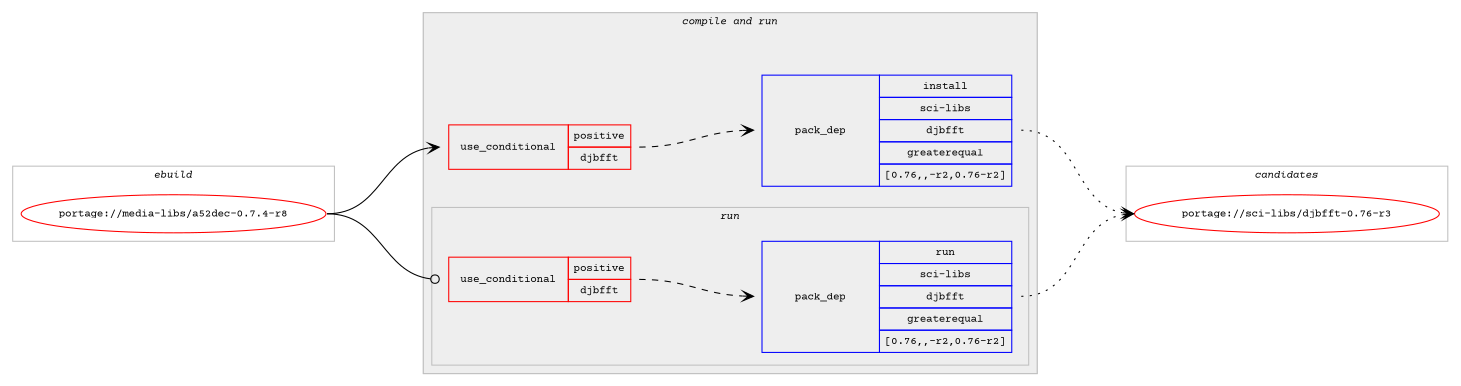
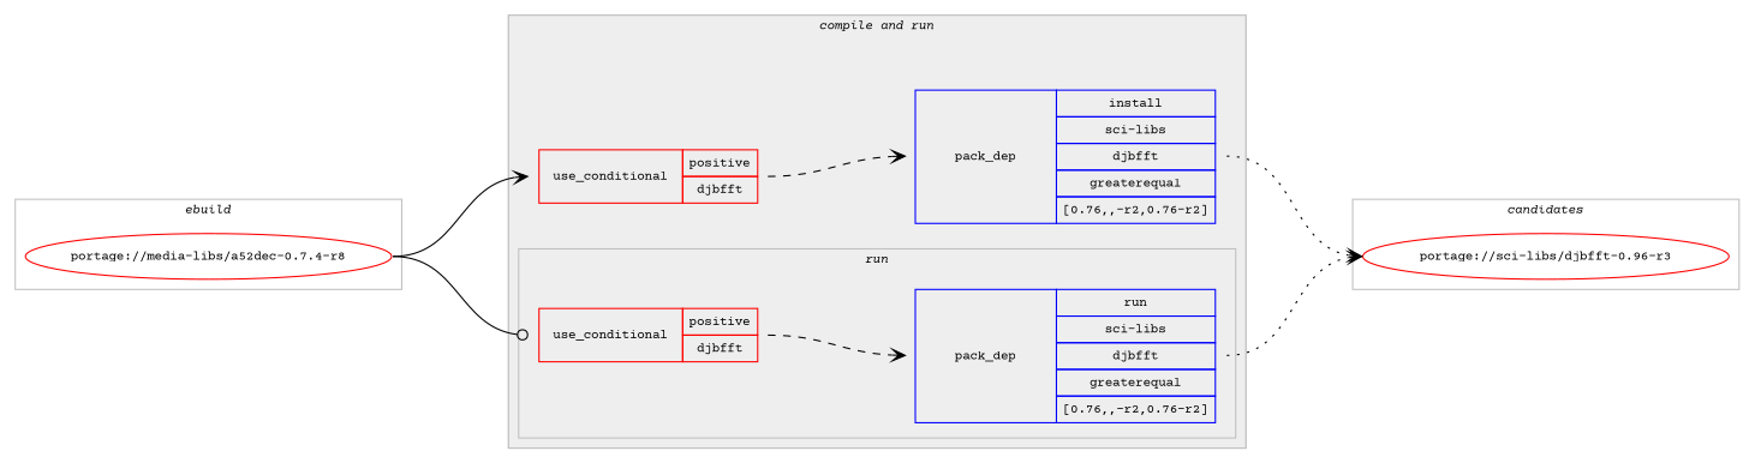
  digraph {
    compound=true
    concentrate=true
    fontname="Courier Prime"
    fontsize=10
    newrank=true
    rankdir=LR
    ranksep=1.5
    node [color=red fontname="Courier Prime" fontsize=10 shape=none]
    edge [arrowhead=vee headport=w style=solid tailport=e weight=20 fontname="Courier Prime"]
    n1 [label="portage://media-libs/a52dec-0.7.4-r8" width=4 shape=""]
    n2 [color=blue label=<<TABLE BORDER="0" CELLBORDER="1" CELLSPACING="0" CELLPADDING="4" WIDTH="220"><TR><TD ROWSPAN="6" CELLPADDING="30">pack_dep</TD></TR><TR><TD WIDTH="110">install</TD></TR><TR><TD>sci-libs</TD></TR><TR><TD>djbfft</TD></TR><TR><TD>greaterequal</TD></TR><TR><TD>[0.76,,-r2,0.76-r2]</TD></TR></TABLE>>]
    n3 [label=<<TABLE BORDER="0" CELLBORDER="1" CELLSPACING="0" CELLPADDING="4"><TR><TD ROWSPAN="3" CELLPADDING="10">use_conditional</TD></TR><TR><TD>positive</TD></TR><TR><TD>djbfft</TD></TR></TABLE>>]
    n4 [color=blue label=<<TABLE BORDER="0" CELLBORDER="1" CELLSPACING="0" CELLPADDING="4" WIDTH="220"><TR><TD ROWSPAN="6" CELLPADDING="30">pack_dep</TD></TR><TR><TD WIDTH="110">run</TD></TR><TR><TD>sci-libs</TD></TR><TR><TD>djbfft</TD></TR><TR><TD>greaterequal</TD></TR><TR><TD>[0.76,,-r2,0.76-r2]</TD></TR></TABLE>>]
    n5 [label=<<TABLE BORDER="0" CELLBORDER="1" CELLSPACING="0" CELLPADDING="4"><TR><TD ROWSPAN="3" CELLPADDING="10">use_conditional</TD></TR><TR><TD>positive</TD></TR><TR><TD>djbfft</TD></TR></TABLE>>]
-   n6 [label="portage://sci-libs/djbfft-0.76-r3" width=4 shape=""]
+   n6 [label="portage://sci-libs/djbfft-0.96-r3" width=4 shape=""]
    subgraph cluster_1 {
      color=gray
      label=<<i>ebuild</i>>
      rank=same
      n1
    }
    subgraph cluster_2 {
      color=gray
      label=<<i>dependencies</i>>
      subgraph cluster_3 {
        color=gray
        fillcolor="#eeeeee"
        label=<<i>compile</i>>
        style=filled
        subgraph sub_4 {
          color=gray
          fillcolor="#eeeeee"
          label=<<i>compile</i>>
          style=filled
          n3
          subgraph sub_5 {
            color=gray
            fillcolor="#eeeeee"
            label=<<i>compile</i>>
            style=filled
            n2
          }
        }
      }
      subgraph cluster_6 {
        color=gray
        fillcolor="#eeeeee"
        label=<<i>compile and run</i>>
        style=filled
      }
      subgraph cluster_7 {
        color=gray
        fillcolor="#eeeeee"
        label=<<i>run</i>>
        style=filled
        subgraph sub_8 {
          color=gray
          fillcolor="#eeeeee"
          label=<<i>run</i>>
          style=filled
          n5
          subgraph sub_9 {
            color=gray
            fillcolor="#eeeeee"
            label=<<i>run</i>>
            style=filled
            n4
          }
        }
      }
    }
    subgraph cluster_10 {
      color=gray
      label=<<i>candidates</i>>
      rank=same
      subgraph sub_11 {
        color=black
        label=<<i>candidates</i>>
        nodesep=1
        rank=same
        n6
      }
      subgraph sub_12 {
        color=black
        label=<<i>candidates</i>>
        nodesep=1
        rank=same
        n6
      }
    }
    n1 -> n3
    n1 -> n5 [arrowhead=odot]
    n2 -> n6 [style=dotted weight=100]
    n3 -> n2 [style=dashed]
    n4 -> n6 [style=dotted weight=100]
    n5 -> n4 [style=dashed]
  }
